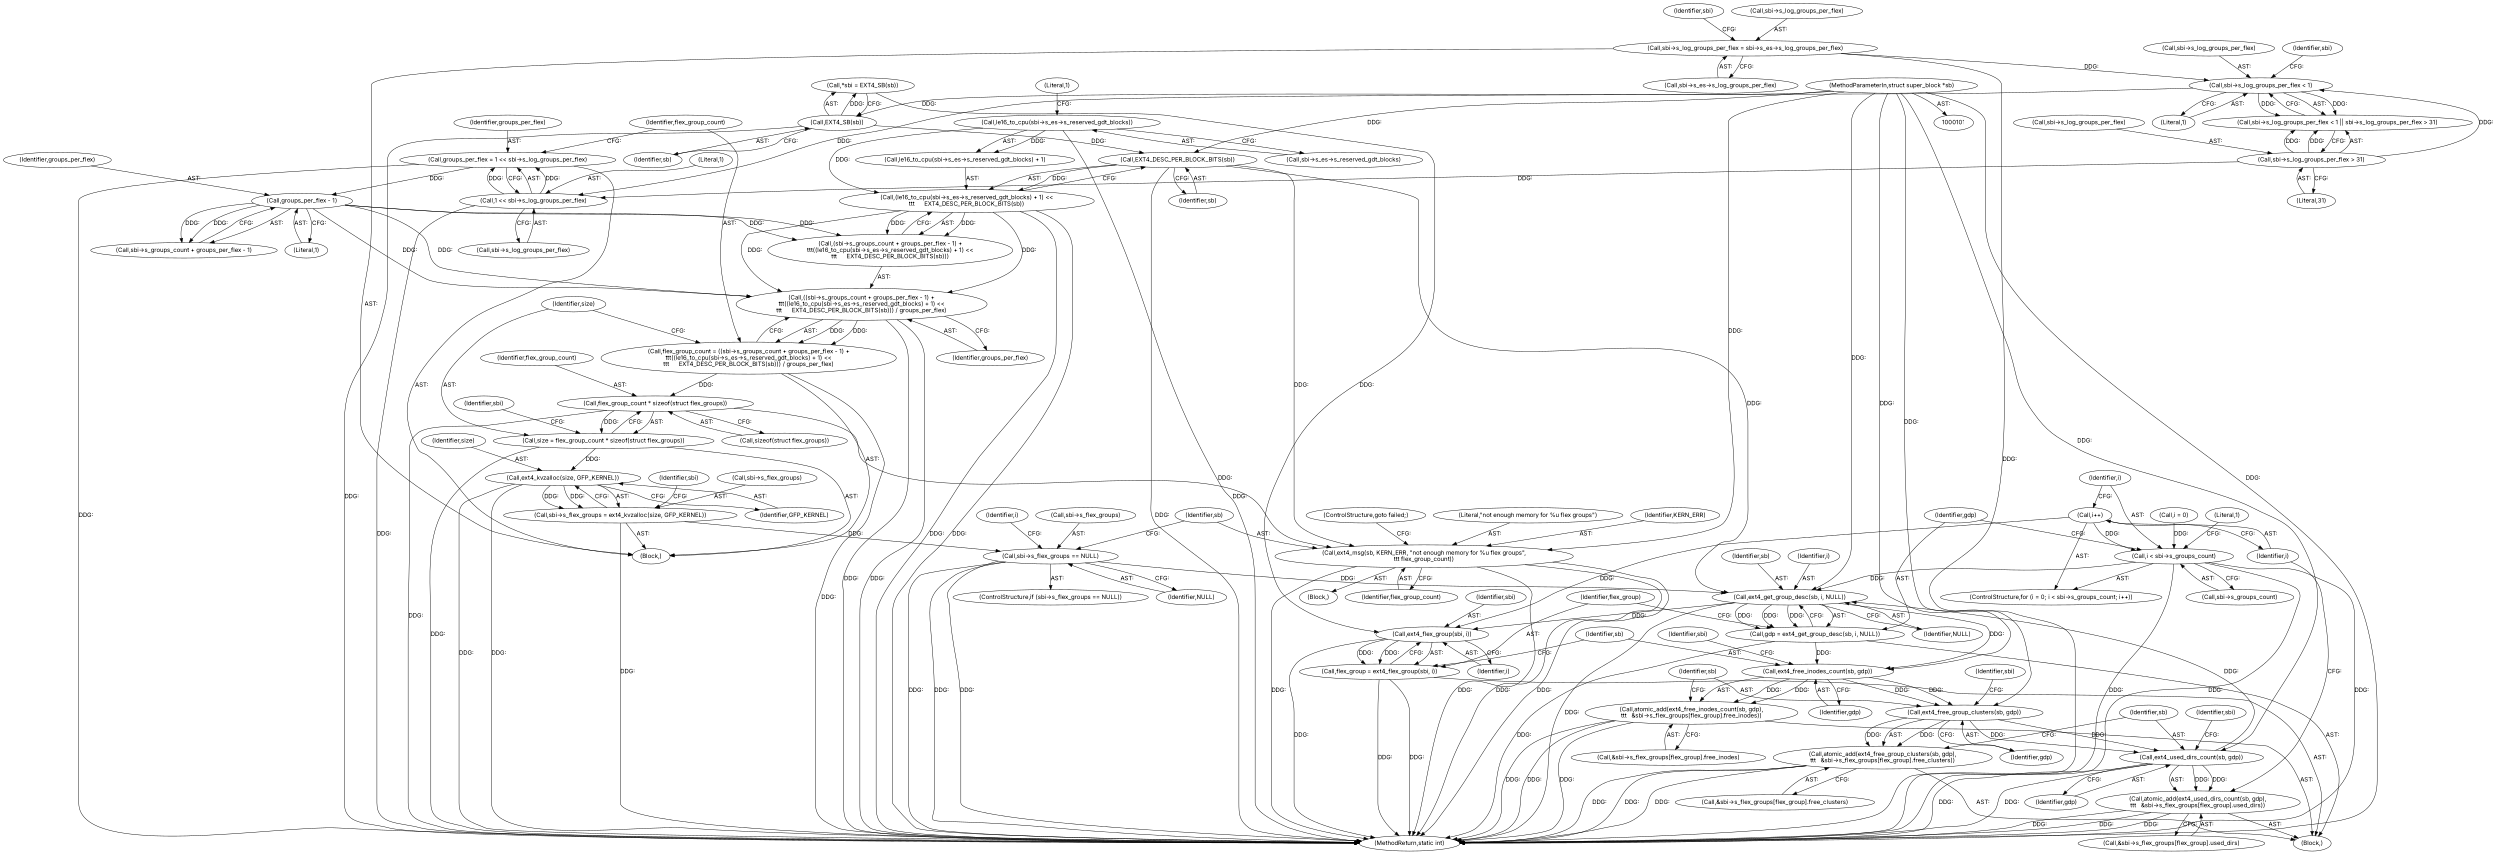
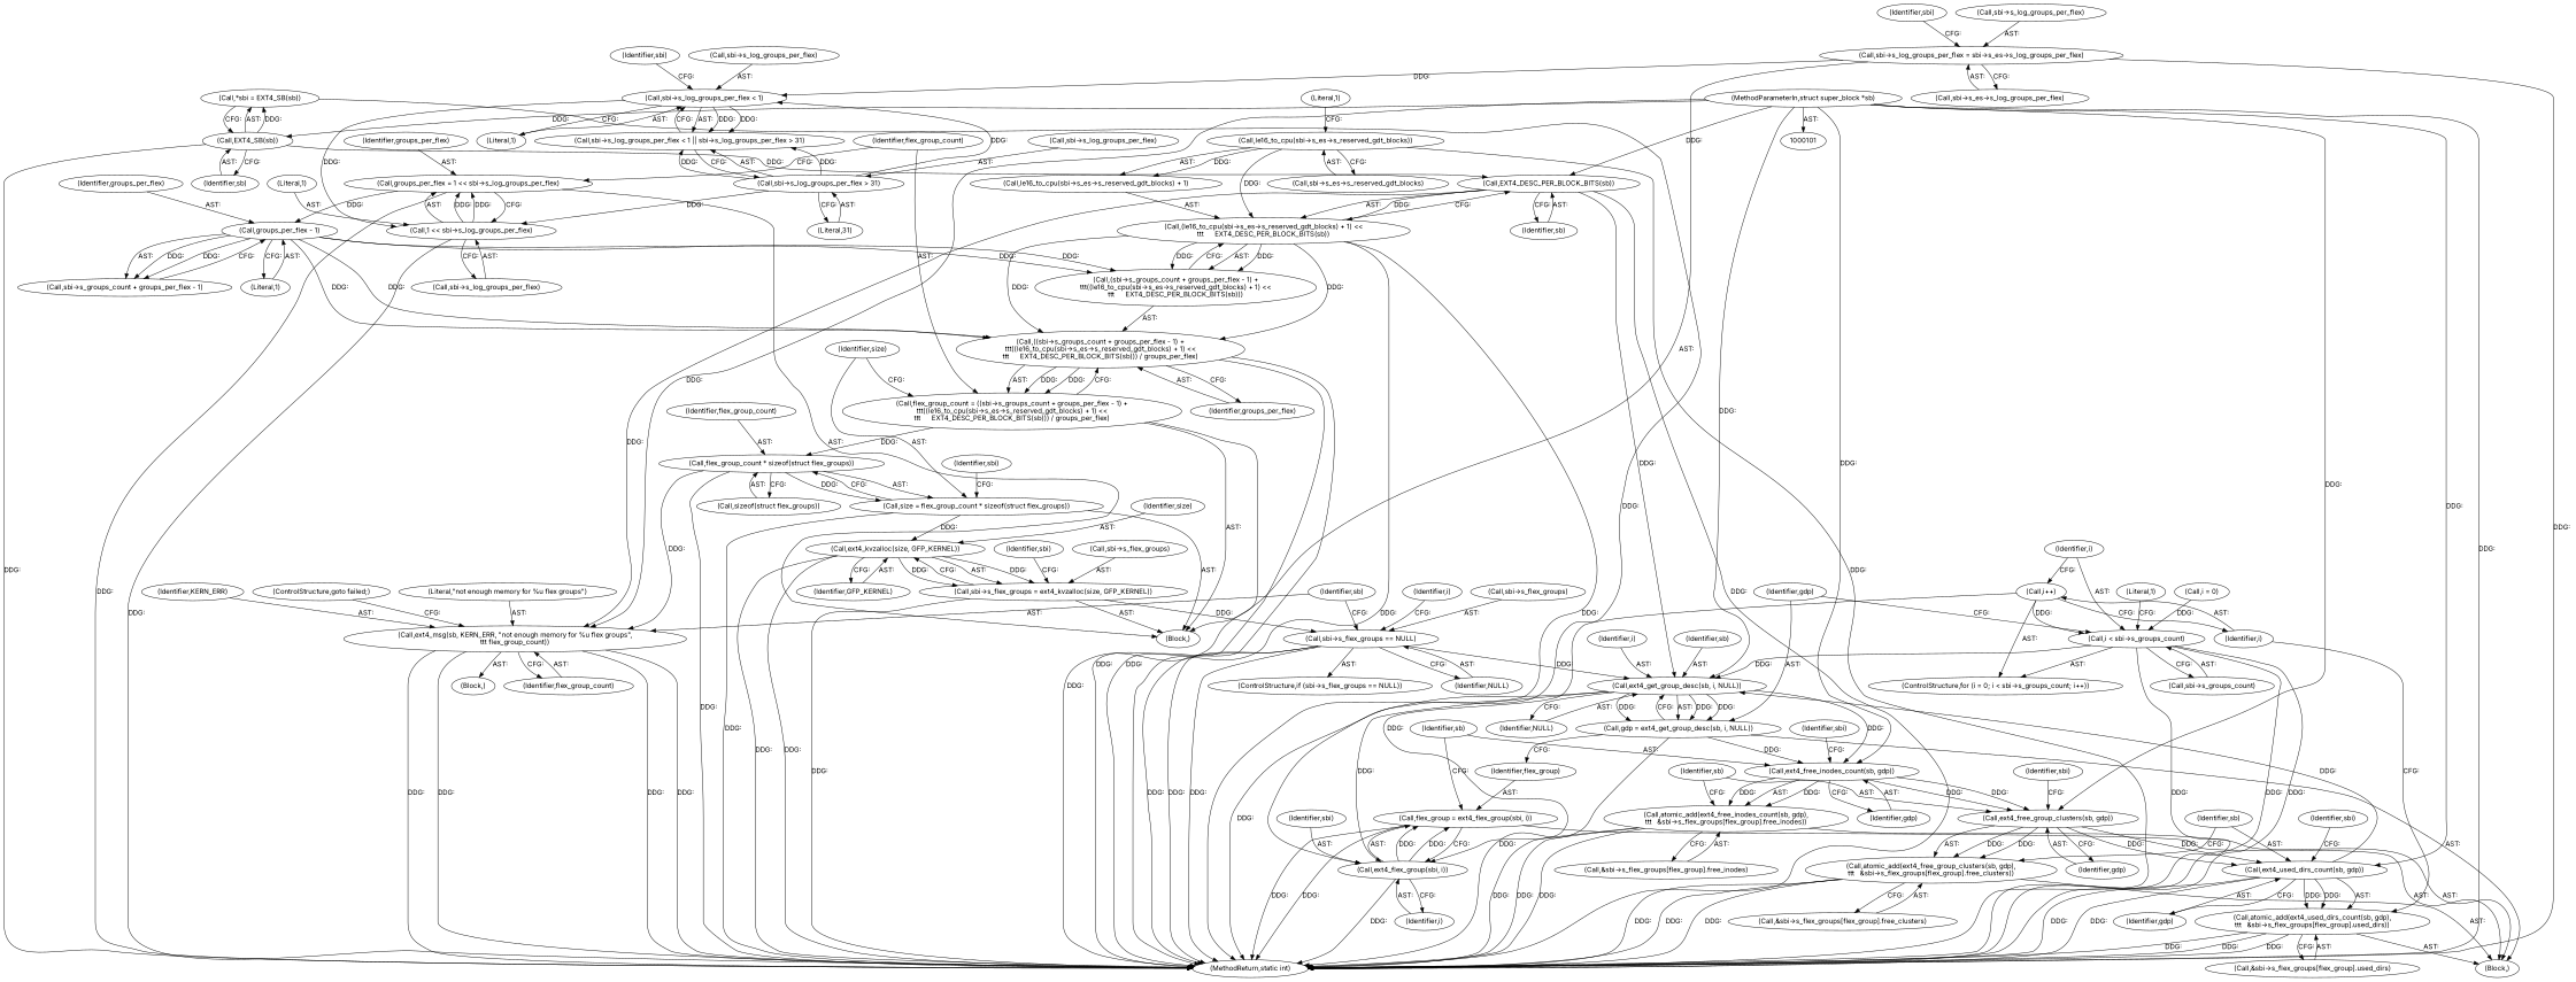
  digraph {
    fontname=Inter
    node [fontname=Inter]
    edge [fontname=Inter]
    n1 [label="(Call,flex_group_count * sizeof(struct flex_groups))"]
    n2 [label="(Call,size = flex_group_count * sizeof(struct flex_groups))"]
    n3 [label="(Call,ext4_msg(sb, KERN_ERR, \"not enough memory for %u flex groups\",\n\t\t\t flex_group_count))"]
    n4 [label="(Call,sizeof(struct flex_groups))"]
    n5 [label="(MethodReturn,static int)"]
    n6 [label="(Block,)"]
    n7 [label="(Call,ext4_kvzalloc(size, GFP_KERNEL))"]
    n8 [label="(Block,)"]
    n9 [label="(Identifier,flex_group_count)"]
    n10 [label="(Call,flex_group_count = ((sbi->s_groups_count + groups_per_flex - 1) +\n\t\t\t((le16_to_cpu(sbi->s_es->s_reserved_gdt_blocks) + 1) <<\n\t\t\t      EXT4_DESC_PER_BLOCK_BITS(sb))) / groups_per_flex)"]
    n11 [label="(Call,((sbi->s_groups_count + groups_per_flex - 1) +\n\t\t\t((le16_to_cpu(sbi->s_es->s_reserved_gdt_blocks) + 1) <<\n\t\t\t      EXT4_DESC_PER_BLOCK_BITS(sb))) / groups_per_flex)"]
    n12 [label="(Identifier,groups_per_flex)"]
    n13 [label="(Call,groups_per_flex - 1)"]
    n14 [label="(Call,sbi->s_groups_count + groups_per_flex - 1)"]
    n15 [label="(Literal,1)"]
    n16 [label="(Call,(sbi->s_groups_count + groups_per_flex - 1) +\n\t\t\t((le16_to_cpu(sbi->s_es->s_reserved_gdt_blocks) + 1) <<\n\t\t\t      EXT4_DESC_PER_BLOCK_BITS(sb)))"]
    n17 [label="(Call,(le16_to_cpu(sbi->s_es->s_reserved_gdt_blocks) + 1) <<\n\t\t\t      EXT4_DESC_PER_BLOCK_BITS(sb))"]
    n18 [label="(Call,groups_per_flex = 1 << sbi->s_log_groups_per_flex)"]
    n19 [label="(Call,1 << sbi->s_log_groups_per_flex)"]
    n20 [label="(Call,sbi->s_log_groups_per_flex)"]
    n21 [label="(Call,sbi->s_log_groups_per_flex < 1)"]
    n22 [label="(Call,sbi->s_log_groups_per_flex < 1 || sbi->s_log_groups_per_flex > 31)"]
    n23 [label="(Literal,1)"]
    n24 [label="(Call,sbi->s_log_groups_per_flex > 31)"]
    n25 [label="(Literal,31)"]
    n26 [label="(Call,sbi->s_log_groups_per_flex = sbi->s_es->s_log_groups_per_flex)"]
    n27 [label="(Call,sbi->s_es->s_log_groups_per_flex)"]
    n28 [label="(Call,EXT4_DESC_PER_BLOCK_BITS(sb))"]
    n29 [label="(Call,ext4_get_group_desc(sb, i, NULL))"]
    n30 [label="(Identifier,sb)"]
    n31 [label="(Call,le16_to_cpu(sbi->s_es->s_reserved_gdt_blocks))"]
    n32 [label="(Call,sbi->s_es->s_reserved_gdt_blocks)"]
    n33 [label="(Call,le16_to_cpu(sbi->s_es->s_reserved_gdt_blocks) + 1)"]
    n34 [label="(Call,ext4_free_inodes_count(sb, gdp))"]
    n35 [label="(Call,gdp = ext4_get_group_desc(sb, i, NULL))"]
    n36 [label="(Call,ext4_flex_group(sbi, i))"]
    n37 [label="(Identifier,NULL)"]
    n38 [label="(Call,EXT4_SB(sb))"]
    n39 [label="(Call,*sbi = EXT4_SB(sb))"]
    n40 [label="(Identifier,sb)"]
    n41 [label="(MethodParameterIn,struct super_block *sb)"]
    n42 [label="(Call,ext4_free_group_clusters(sb, gdp))"]
    n43 [label="(Call,ext4_used_dirs_count(sb, gdp))"]
    1000101
    n45 [label="(Call,atomic_add(ext4_free_inodes_count(sb, gdp),\n\t\t\t   &sbi->s_flex_groups[flex_group].free_inodes))"]
    n46 [label="(Identifier,gdp)"]
    n47 [label="(Call,atomic_add(ext4_free_group_clusters(sb, gdp),\n\t\t\t   &sbi->s_flex_groups[flex_group].free_clusters))"]
    n48 [label="(Identifier,gdp)"]
    n49 [label="(Call,atomic_add(ext4_used_dirs_count(sb, gdp),\n\t\t\t   &sbi->s_flex_groups[flex_group].used_dirs))"]
    n50 [label="(Identifier,gdp)"]
    n51 [label="(Call,sbi->s_flex_groups = ext4_kvzalloc(size, GFP_KERNEL))"]
    n52 [label="(Identifier,GFP_KERNEL)"]
    n53 [label="(Call,sbi->s_flex_groups == NULL)"]
    n54 [label="(ControlStructure,if (sbi->s_flex_groups == NULL))"]
    n55 [label="(Identifier,NULL)"]
    n56 [label="(Block,)"]
    n57 [label="(Call,flex_group = ext4_flex_group(sbi, i))"]
    n58 [label="(Identifier,i)"]
    n59 [label="(Call,&sbi->s_flex_groups[flex_group].free_inodes)"]
    n60 [label="(Call,&sbi->s_flex_groups[flex_group].free_clusters)"]
    n61 [label="(Call,&sbi->s_flex_groups[flex_group].used_dirs)"]
    n62 [label="(Call,i++)"]
    n63 [label="(Call,i < sbi->s_groups_count)"]
    n64 [label="(Identifier,i)"]
    n65 [label="(ControlStructure,for (i = 0; i < sbi->s_groups_count; i++))"]
    n66 [label="(Call,sbi->s_groups_count)"]
    n67 [label="(Identifier,KERN_ERR)"]
    n68 [label="(Identifier,i)"]
    n69 [label="(Identifier,i)"]
    n70 [label="(Identifier,i)"]
    n71 [label="(Identifier,sbi)"]
    n72 [label="(Identifier,sbi)"]
    n73 [label="(Call,sbi->s_flex_groups)"]
    n74 [label="(Identifier,groups_per_flex)"]
    n75 [label="(Identifier,flex_group_count)"]
    n76 [label="(Identifier,groups_per_flex)"]
    n77 [label="(Identifier,sbi)"]
    n78 [label="(Literal,1)"]
    n79 [label="(Identifier,size)"]
    n80 [label="(Identifier,sb)"]
    n81 [label="(Identifier,sbi)"]
    n82 [label="(Identifier,sbi)"]
    n83 [label="(Identifier,sb)"]
    n84 [label="(Identifier,sb)"]
    n85 [label="(ControlStructure,goto failed;)"]
    n86 [label="(Call,sbi->s_log_groups_per_flex)"]
    n87 [label="(Call,i = 0)"]
    n88 [label="(Identifier,flex_group)"]
    n89 [label="(Call,sbi->s_log_groups_per_flex)"]
    n90 [label="(Call,sbi->s_log_groups_per_flex)"]
    n91 [label="(Identifier,gdp)"]
    n92 [label="(Literal,\"not enough memory for %u flex groups\")"]
    n93 [label="(Identifier,sbi)"]
    n94 [label="(Identifier,flex_group_count)"]
    n95 [label="(Identifier,sbi)"]
    n96 [label="(Literal,1)"]
    n97 [label="(Identifier,sb)"]
    n98 [label="(Call,sbi->s_flex_groups)"]
    n99 [label="(Identifier,sbi)"]
    n100 [label="(Literal,1)"]
    n101 [label="(Identifier,sb)"]
    n102 [label="(Identifier,size)"]
    n1 -> n2 [label="AST: "]
    n1 -> n2 [label="DDG: "]
    n1 -> n3 [label="DDG: "]
    n1 -> n4 [label="CFG: "]
    n1 -> n5 [label="DDG: "]
    n2 -> n1 [label="CFG: "]
    n2 -> n5 [label="DDG: "]
    n2 -> n6 [label="AST: "]
    n2 -> n7 [label="DDG: "]
    n3 -> n5 [label="DDG: "]
    n3 -> n5 [label="DDG: "]
    n3 -> n5 [label="DDG: "]
    n3 -> n5 [label="DDG: "]
    n3 -> n8 [label="AST: "]
    n3 -> n9 [label="CFG: "]
    n4 -> n1 [label="AST: "]
    n7 -> n5 [label="DDG: "]
    n7 -> n5 [label="DDG: "]
    n7 -> n51 [label="AST: "]
    n7 -> n51 [label="DDG: "]
    n7 -> n51 [label="DDG: "]
    n7 -> n52 [label="CFG: "]
    n9 -> n3 [label="AST: "]
    n10 -> n1 [label="DDG: "]
    n10 -> n5 [label="DDG: "]
    n10 -> n6 [label="AST: "]
    n10 -> n11 [label="CFG: "]
    n11 -> n5 [label="DDG: "]
    n11 -> n5 [label="DDG: "]
    n11 -> n10 [label="AST: "]
    n11 -> n10 [label="DDG: "]
    n11 -> n10 [label="DDG: "]
    n11 -> n12 [label="CFG: "]
    n12 -> n11 [label="AST: "]
    n13 -> n11 [label="DDG: "]
    n13 -> n11 [label="DDG: "]
    n13 -> n14 [label="AST: "]
    n13 -> n14 [label="DDG: "]
    n13 -> n14 [label="DDG: "]
    n13 -> n15 [label="CFG: "]
    n13 -> n16 [label="DDG: "]
    n13 -> n16 [label="DDG: "]
    n14 -> n13 [label="CFG: "]
    n15 -> n13 [label="AST: "]
    n16 -> n11 [label="AST: "]
    n16 -> n17 [label="CFG: "]
    n17 -> n5 [label="DDG: "]
    n17 -> n5 [label="DDG: "]
    n17 -> n11 [label="DDG: "]
    n17 -> n11 [label="DDG: "]
    n17 -> n16 [label="AST: "]
    n17 -> n16 [label="DDG: "]
    n17 -> n16 [label="DDG: "]
    n17 -> n28 [label="CFG: "]
    n18 -> n5 [label="DDG: "]
    n18 -> n6 [label="AST: "]
    n18 -> n13 [label="DDG: "]
    n18 -> n19 [label="CFG: "]
    n19 -> n5 [label="DDG: "]
    n19 -> n18 [label="AST: "]
    n19 -> n18 [label="DDG: "]
    n19 -> n18 [label="DDG: "]
    n19 -> n20 [label="CFG: "]
    n20 -> n19 [label="AST: "]
    n21 -> n19 [label="DDG: "]
    n21 -> n22 [label="AST: "]
    n21 -> n22 [label="DDG: "]
    n21 -> n22 [label="DDG: "]
    n21 -> n23 [label="CFG: "]
    n22 -> n21 [label="CFG: "]
    n22 -> n24 [label="CFG: "]
    n23 -> n21 [label="AST: "]
    n24 -> n19 [label="DDG: "]
    n24 -> n21 [label="DDG: "]
    n24 -> n22 [label="AST: "]
    n24 -> n22 [label="DDG: "]
    n24 -> n22 [label="DDG: "]
    n24 -> n25 [label="CFG: "]
    n25 -> n24 [label="AST: "]
    n26 -> n5 [label="DDG: "]
    n26 -> n6 [label="AST: "]
    n26 -> n21 [label="DDG: "]
    n26 -> n27 [label="CFG: "]
    n27 -> n26 [label="AST: "]
    n28 -> n3 [label="DDG: "]
    n28 -> n5 [label="DDG: "]
    n28 -> n17 [label="AST: "]
    n28 -> n17 [label="DDG: "]
    n28 -> n29 [label="DDG: "]
    n28 -> n30 [label="CFG: "]
    n29 -> n5 [label="DDG: "]
    n29 -> n34 [label="DDG: "]
    n29 -> n35 [label="AST: "]
    n29 -> n35 [label="DDG: "]
    n29 -> n35 [label="DDG: "]
    n29 -> n35 [label="DDG: "]
    n29 -> n36 [label="DDG: "]
    n29 -> n37 [label="CFG: "]
    n30 -> n28 [label="AST: "]
    n31 -> n5 [label="DDG: "]
    n31 -> n17 [label="DDG: "]
    n31 -> n32 [label="CFG: "]
    n31 -> n33 [label="AST: "]
    n31 -> n33 [label="DDG: "]
    n32 -> n31 [label="AST: "]
    n33 -> n17 [label="AST: "]
    n34 -> n42 [label="DDG: "]
    n34 -> n42 [label="DDG: "]
    n34 -> n45 [label="AST: "]
    n34 -> n45 [label="DDG: "]
    n34 -> n45 [label="DDG: "]
    n34 -> n46 [label="CFG: "]
    n35 -> n5 [label="DDG: "]
    n35 -> n29 [label="CFG: "]
    n35 -> n34 [label="DDG: "]
    n35 -> n56 [label="AST: "]
    n36 -> n5 [label="DDG: "]
    n36 -> n57 [label="AST: "]
    n36 -> n57 [label="DDG: "]
    n36 -> n57 [label="DDG: "]
    n36 -> n58 [label="CFG: "]
    n37 -> n29 [label="AST: "]
    n38 -> n5 [label="DDG: "]
    n38 -> n28 [label="DDG: "]
    n38 -> n39 [label="AST: "]
    n38 -> n39 [label="DDG: "]
    n38 -> n40 [label="CFG: "]
    n39 -> n36 [label="DDG: "]
    n39 -> n38 [label="CFG: "]
    n40 -> n38 [label="AST: "]
    n41 -> n3 [label="DDG: "]
    n41 -> n5 [label="DDG: "]
    n41 -> n28 [label="DDG: "]
    n41 -> n29 [label="DDG: "]
    n41 -> n34 [label="DDG: "]
    n41 -> n38 [label="DDG: "]
    n41 -> n42 [label="DDG: "]
    n41 -> n43 [label="DDG: "]
    n41 -> 1000101 [label="AST: "]
    n42 -> n43 [label="DDG: "]
    n42 -> n43 [label="DDG: "]
    n42 -> n47 [label="AST: "]
    n42 -> n47 [label="DDG: "]
    n42 -> n47 [label="DDG: "]
    n42 -> n48 [label="CFG: "]
    n43 -> n5 [label="DDG: "]
    n43 -> n5 [label="DDG: "]
    n43 -> n29 [label="DDG: "]
    n43 -> n49 [label="AST: "]
    n43 -> n49 [label="DDG: "]
    n43 -> n49 [label="DDG: "]
    n43 -> n50 [label="CFG: "]
    n45 -> n5 [label="DDG: "]
    n45 -> n5 [label="DDG: "]
    n45 -> n5 [label="DDG: "]
    n45 -> n56 [label="AST: "]
    n45 -> n59 [label="CFG: "]
    n46 -> n34 [label="AST: "]
    n47 -> n5 [label="DDG: "]
    n47 -> n5 [label="DDG: "]
    n47 -> n5 [label="DDG: "]
    n47 -> n56 [label="AST: "]
    n47 -> n60 [label="CFG: "]
    n48 -> n42 [label="AST: "]
    n49 -> n5 [label="DDG: "]
    n49 -> n5 [label="DDG: "]
    n49 -> n5 [label="DDG: "]
    n49 -> n56 [label="AST: "]
    n49 -> n61 [label="CFG: "]
    n50 -> n43 [label="AST: "]
    n51 -> n5 [label="DDG: "]
    n51 -> n6 [label="AST: "]
    n51 -> n7 [label="CFG: "]
    n51 -> n53 [label="DDG: "]
    n52 -> n7 [label="AST: "]
    n53 -> n5 [label="DDG: "]
    n53 -> n5 [label="DDG: "]
    n53 -> n5 [label="DDG: "]
    n53 -> n29 [label="DDG: "]
    n53 -> n54 [label="AST: "]
    n53 -> n55 [label="CFG: "]
    n55 -> n53 [label="AST: "]
    n57 -> n5 [label="DDG: "]
    n57 -> n5 [label="DDG: "]
    n57 -> n36 [label="CFG: "]
    n57 -> n56 [label="AST: "]
    n58 -> n36 [label="AST: "]
    n59 -> n45 [label="AST: "]
    n60 -> n47 [label="AST: "]
    n61 -> n49 [label="AST: "]
    n62 -> n36 [label="DDG: "]
    n62 -> n63 [label="DDG: "]
    n62 -> n64 [label="CFG: "]
    n62 -> n65 [label="AST: "]
    n63 -> n5 [label="DDG: "]
    n63 -> n5 [label="DDG: "]
    n63 -> n5 [label="DDG: "]
    n63 -> n29 [label="DDG: "]
    n63 -> n65 [label="AST: "]
    n63 -> n66 [label="CFG: "]
    n64 -> n49 [label="CFG: "]
    n64 -> n62 [label="AST: "]
    n66 -> n63 [label="AST: "]
    n67 -> n3 [label="AST: "]
    n68 -> n53 [label="CFG: "]
    n69 -> n29 [label="AST: "]
    n70 -> n62 [label="CFG: "]
    n70 -> n63 [label="AST: "]
    n71 -> n2 [label="CFG: "]
    n72 -> n42 [label="CFG: "]
    n73 -> n53 [label="AST: "]
    n74 -> n13 [label="AST: "]
    n75 -> n10 [label="AST: "]
    n75 -> n18 [label="CFG: "]
    n76 -> n18 [label="AST: "]
    n77 -> n43 [label="CFG: "]
    n78 -> n63 [label="CFG: "]
    n79 -> n7 [label="AST: "]
    n80 -> n34 [label="AST: "]
    n80 -> n57 [label="CFG: "]
    n81 -> n51 [label="CFG: "]
    n82 -> n26 [label="CFG: "]
    n83 -> n29 [label="AST: "]
    n84 -> n3 [label="AST: "]
    n84 -> n53 [label="CFG: "]
    n85 -> n3 [label="CFG: "]
    n86 -> n24 [label="AST: "]
    n87 -> n63 [label="DDG: "]
-   n88 -> n35 [label="CFG: "]
+   n35 -> n88 [label="CFG: "]
    n88 -> n57 [label="AST: "]
    n89 -> n26 [label="AST: "]
    n90 -> n21 [label="AST: "]
    n91 -> n35 [label="AST: "]
    n91 -> n63 [label="CFG: "]
    n92 -> n3 [label="AST: "]
    n93 -> n21 [label="CFG: "]
    n94 -> n1 [label="AST: "]
    n95 -> n36 [label="AST: "]
    n96 -> n19 [label="AST: "]
    n97 -> n43 [label="AST: "]
    n97 -> n47 [label="CFG: "]
    n98 -> n51 [label="AST: "]
    n99 -> n34 [label="CFG: "]
    n100 -> n31 [label="CFG: "]
    n101 -> n42 [label="AST: "]
    n101 -> n45 [label="CFG: "]
    n102 -> n2 [label="AST: "]
    n102 -> n10 [label="CFG: "]
  }
